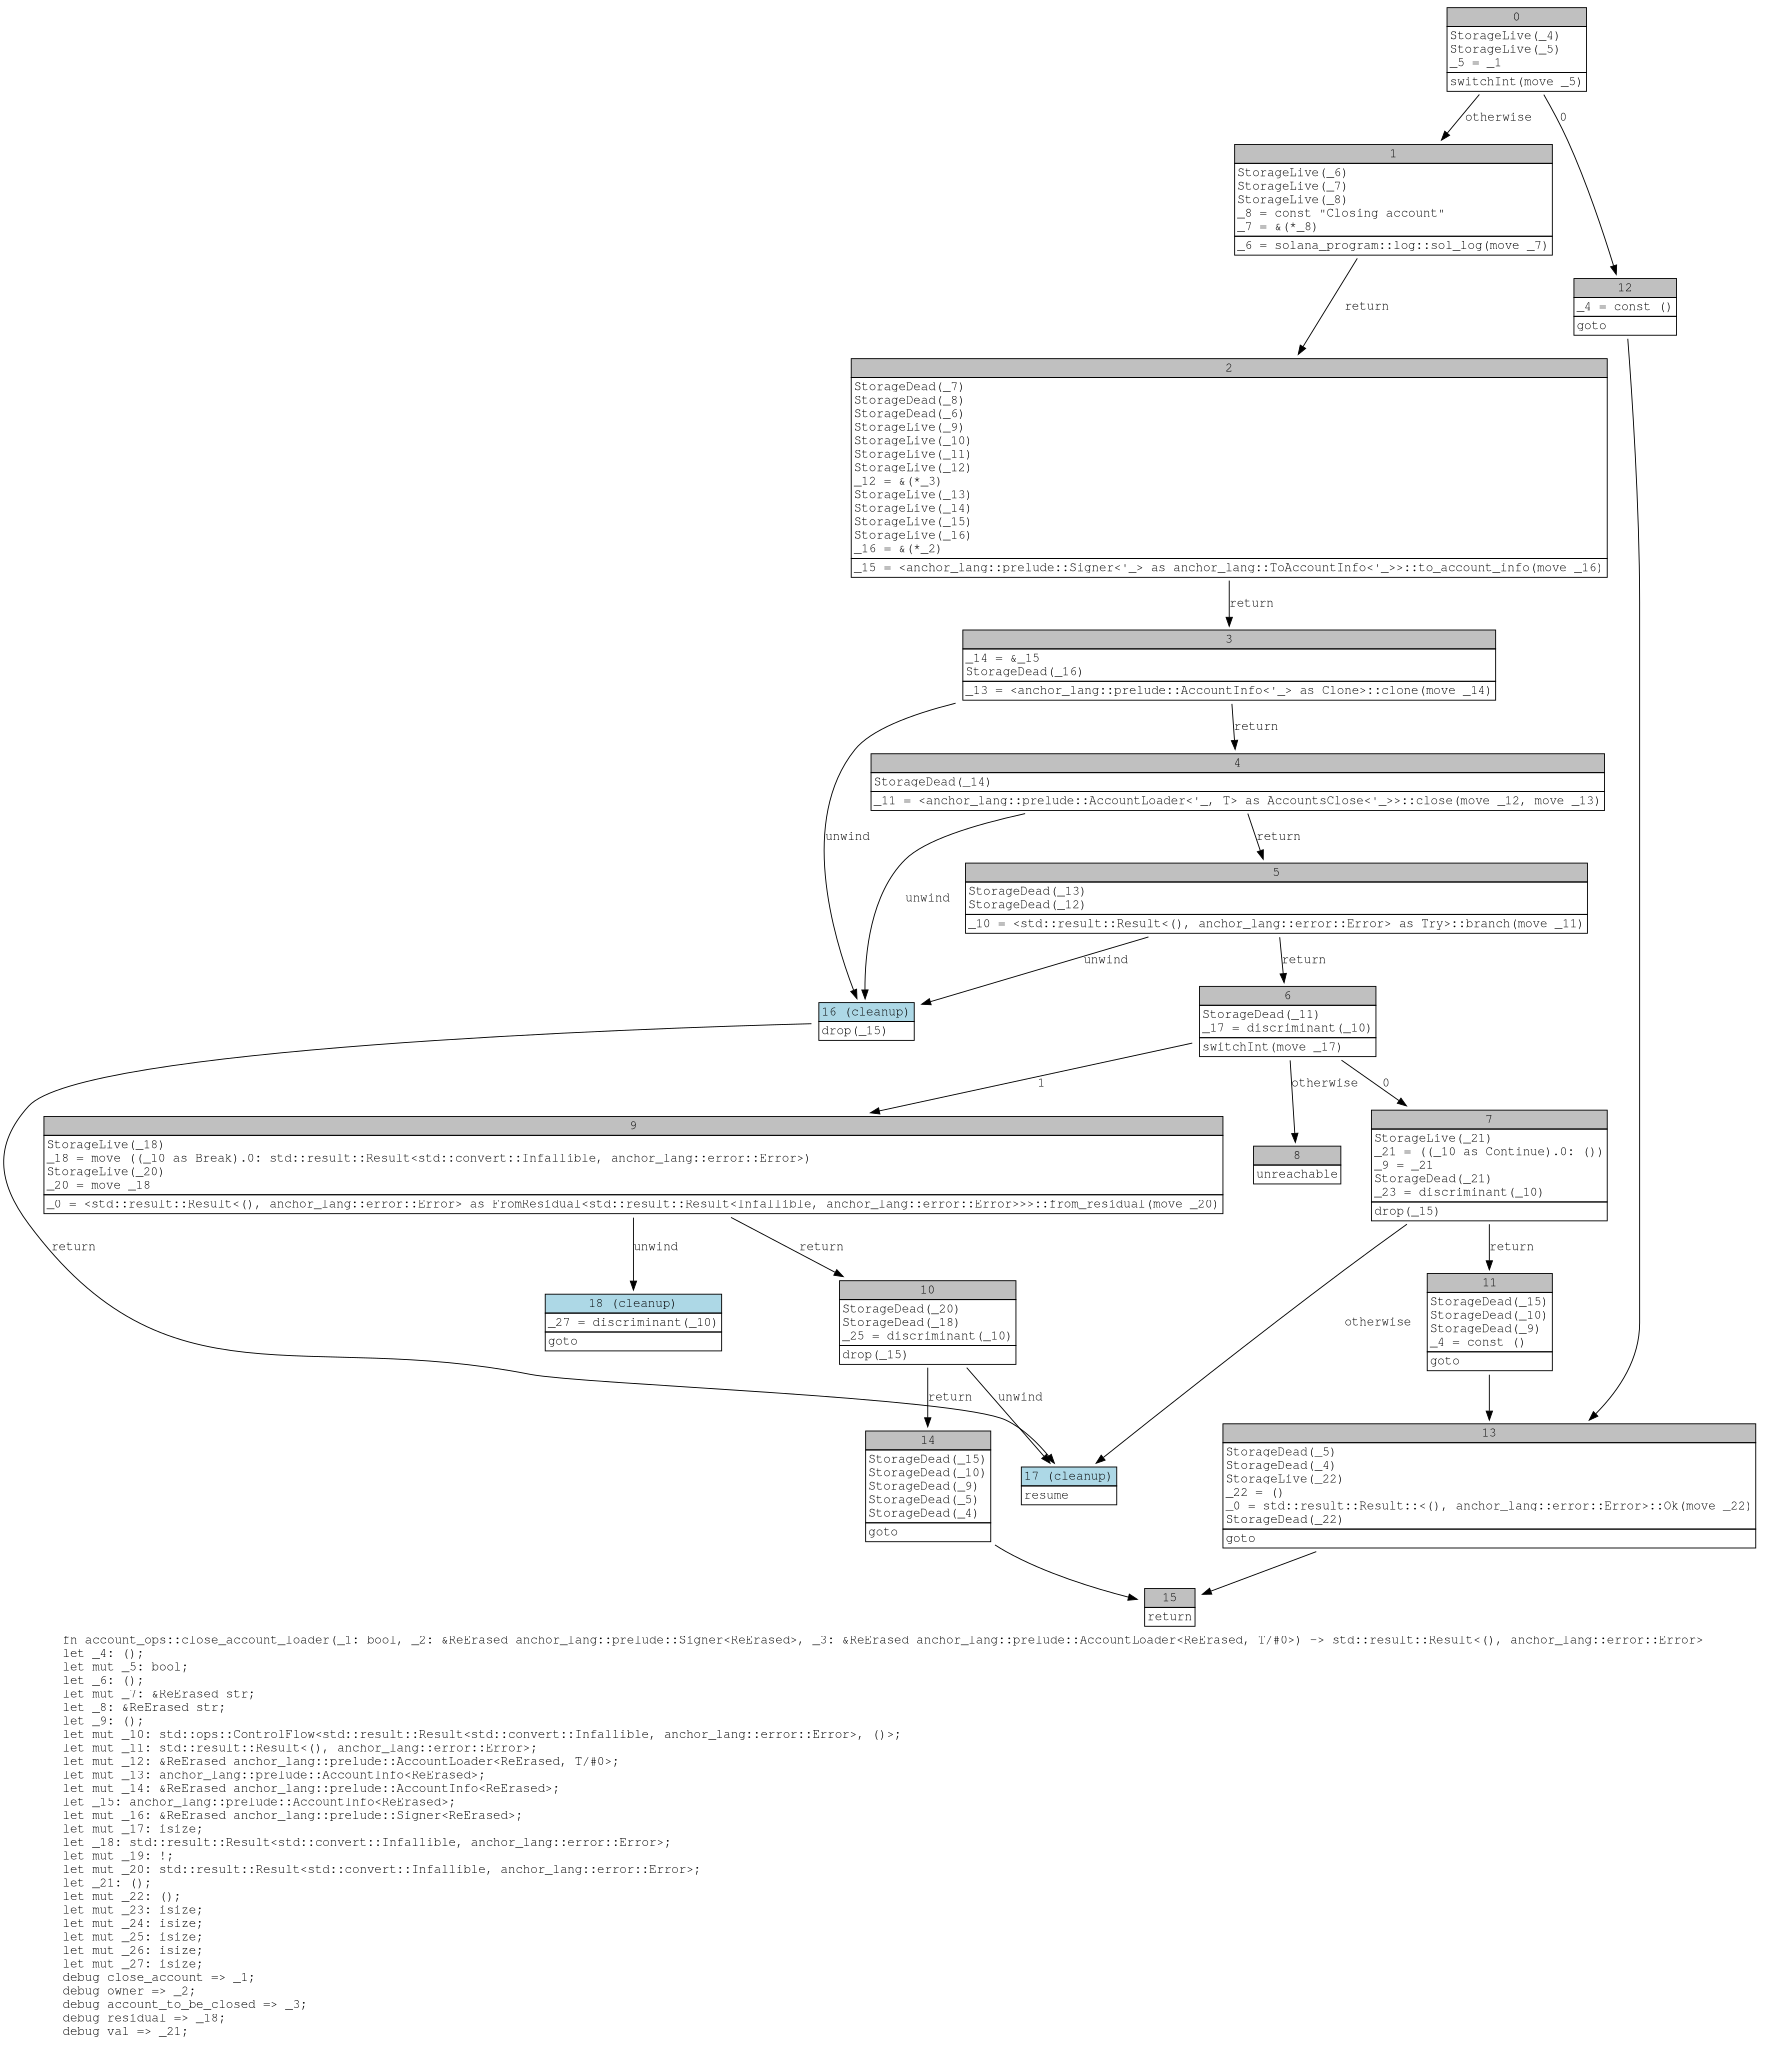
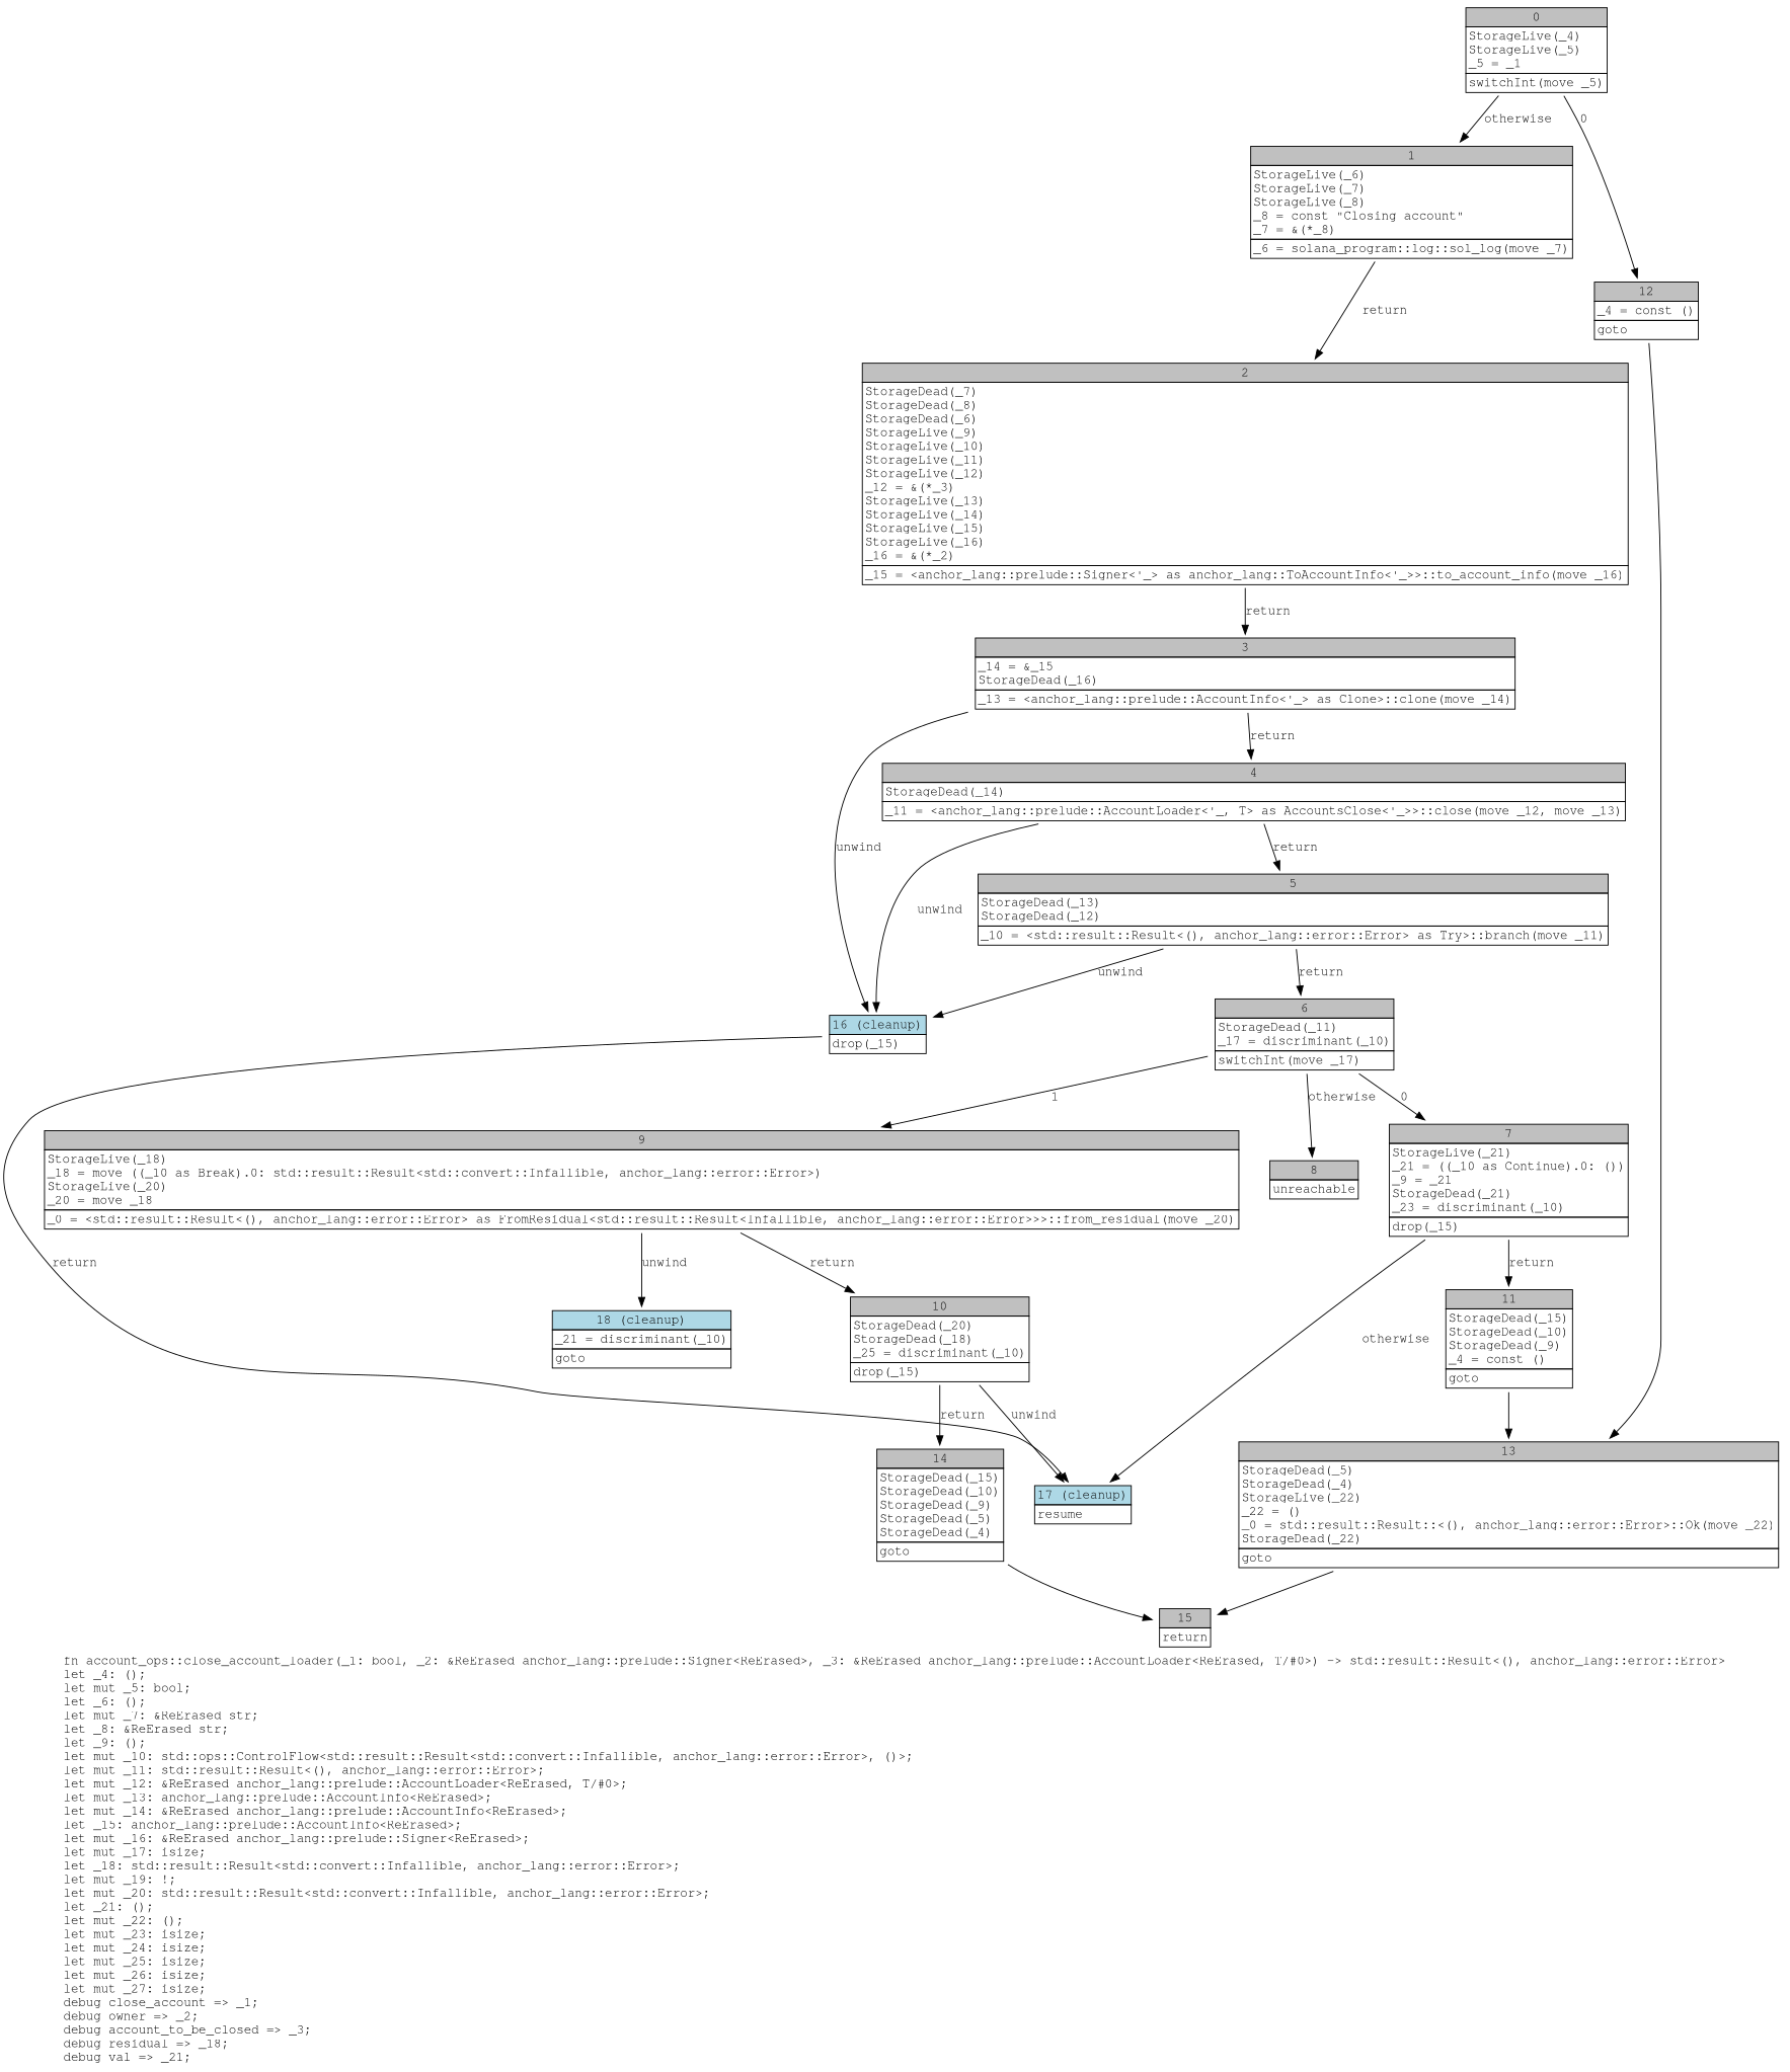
  digraph {
    fontname="Courier, monospace"
    label=<fn account_ops::close_account_loader(_1: bool, _2: &amp;ReErased anchor_lang::prelude::Signer&lt;ReErased&gt;, _3: &amp;ReErased anchor_lang::prelude::AccountLoader&lt;ReErased, T/#0&gt;) -&gt; std::result::Result&lt;(), anchor_lang::error::Error&gt;<br align="left"/>let _4: ();<br align="left"/>let mut _5: bool;<br align="left"/>let _6: ();<br align="left"/>let mut _7: &amp;ReErased str;<br align="left"/>let _8: &amp;ReErased str;<br align="left"/>let _9: ();<br align="left"/>let mut _10: std::ops::ControlFlow&lt;std::result::Result&lt;std::convert::Infallible, anchor_lang::error::Error&gt;, ()&gt;;<br align="left"/>let mut _11: std::result::Result&lt;(), anchor_lang::error::Error&gt;;<br align="left"/>let mut _12: &amp;ReErased anchor_lang::prelude::AccountLoader&lt;ReErased, T/#0&gt;;<br align="left"/>let mut _13: anchor_lang::prelude::AccountInfo&lt;ReErased&gt;;<br align="left"/>let mut _14: &amp;ReErased anchor_lang::prelude::AccountInfo&lt;ReErased&gt;;<br align="left"/>let _15: anchor_lang::prelude::AccountInfo&lt;ReErased&gt;;<br align="left"/>let mut _16: &amp;ReErased anchor_lang::prelude::Signer&lt;ReErased&gt;;<br align="left"/>let mut _17: isize;<br align="left"/>let _18: std::result::Result&lt;std::convert::Infallible, anchor_lang::error::Error&gt;;<br align="left"/>let mut _19: !;<br align="left"/>let mut _20: std::result::Result&lt;std::convert::Infallible, anchor_lang::error::Error&gt;;<br align="left"/>let _21: ();<br align="left"/>let mut _22: ();<br align="left"/>let mut _23: isize;<br align="left"/>let mut _24: isize;<br align="left"/>let mut _25: isize;<br align="left"/>let mut _26: isize;<br align="left"/>let mut _27: isize;<br align="left"/>debug close_account =&gt; _1;<br align="left"/>debug owner =&gt; _2;<br align="left"/>debug account_to_be_closed =&gt; _3;<br align="left"/>debug residual =&gt; _18;<br align="left"/>debug val =&gt; _21;<br align="left"/>>
    node [fontname="Courier, monospace" shape=none]
    edge [fontname="Courier, monospace"]
    n1 [label=<<table border="0" cellborder="1" cellspacing="0"><tr><td bgcolor="gray" align="center" colspan="1">0</td></tr><tr><td align="left" balign="left">StorageLive(_4)<br/>StorageLive(_5)<br/>_5 = _1<br/></td></tr><tr><td align="left">switchInt(move _5)</td></tr></table>>]
    n2 [label=<<table border="0" cellborder="1" cellspacing="0"><tr><td bgcolor="gray" align="center" colspan="1">1</td></tr><tr><td align="left" balign="left">StorageLive(_6)<br/>StorageLive(_7)<br/>StorageLive(_8)<br/>_8 = const &quot;Closing account&quot;<br/>_7 = &amp;(*_8)<br/></td></tr><tr><td align="left">_6 = solana_program::log::sol_log(move _7)</td></tr></table>>]
    n3 [label=<<table border="0" cellborder="1" cellspacing="0"><tr><td bgcolor="gray" align="center" colspan="1">12</td></tr><tr><td align="left" balign="left">_4 = const ()<br/></td></tr><tr><td align="left">goto</td></tr></table>>]
    n4 [label=<<table border="0" cellborder="1" cellspacing="0"><tr><td bgcolor="gray" align="center" colspan="1">2</td></tr><tr><td align="left" balign="left">StorageDead(_7)<br/>StorageDead(_8)<br/>StorageDead(_6)<br/>StorageLive(_9)<br/>StorageLive(_10)<br/>StorageLive(_11)<br/>StorageLive(_12)<br/>_12 = &amp;(*_3)<br/>StorageLive(_13)<br/>StorageLive(_14)<br/>StorageLive(_15)<br/>StorageLive(_16)<br/>_16 = &amp;(*_2)<br/></td></tr><tr><td align="left">_15 = &lt;anchor_lang::prelude::Signer&lt;'_&gt; as anchor_lang::ToAccountInfo&lt;'_&gt;&gt;::to_account_info(move _16)</td></tr></table>>]
    n5 [label=<<table border="0" cellborder="1" cellspacing="0"><tr><td bgcolor="gray" align="center" colspan="1">13</td></tr><tr><td align="left" balign="left">StorageDead(_5)<br/>StorageDead(_4)<br/>StorageLive(_22)<br/>_22 = ()<br/>_0 = std::result::Result::&lt;(), anchor_lang::error::Error&gt;::Ok(move _22)<br/>StorageDead(_22)<br/></td></tr><tr><td align="left">goto</td></tr></table>>]
    n6 [label=<<table border="0" cellborder="1" cellspacing="0"><tr><td bgcolor="gray" align="center" colspan="1">3</td></tr><tr><td align="left" balign="left">_14 = &amp;_15<br/>StorageDead(_16)<br/></td></tr><tr><td align="left">_13 = &lt;anchor_lang::prelude::AccountInfo&lt;'_&gt; as Clone&gt;::clone(move _14)</td></tr></table>>]
    n7 [label=<<table border="0" cellborder="1" cellspacing="0"><tr><td bgcolor="gray" align="center" colspan="1">4</td></tr><tr><td align="left" balign="left">StorageDead(_14)<br/></td></tr><tr><td align="left">_11 = &lt;anchor_lang::prelude::AccountLoader&lt;'_, T&gt; as AccountsClose&lt;'_&gt;&gt;::close(move _12, move _13)</td></tr></table>>]
    n8 [label=<<table border="0" cellborder="1" cellspacing="0"><tr><td bgcolor="lightblue" align="center" colspan="1">16 (cleanup)</td></tr><tr><td align="left">drop(_15)</td></tr></table>>]
    n9 [label=<<table border="0" cellborder="1" cellspacing="0"><tr><td bgcolor="gray" align="center" colspan="1">5</td></tr><tr><td align="left" balign="left">StorageDead(_13)<br/>StorageDead(_12)<br/></td></tr><tr><td align="left">_10 = &lt;std::result::Result&lt;(), anchor_lang::error::Error&gt; as Try&gt;::branch(move _11)</td></tr></table>>]
    n10 [label=<<table border="0" cellborder="1" cellspacing="0"><tr><td bgcolor="lightblue" align="center" colspan="1">17 (cleanup)</td></tr><tr><td align="left">resume</td></tr></table>>]
    n11 [label=<<table border="0" cellborder="1" cellspacing="0"><tr><td bgcolor="gray" align="center" colspan="1">6</td></tr><tr><td align="left" balign="left">StorageDead(_11)<br/>_17 = discriminant(_10)<br/></td></tr><tr><td align="left">switchInt(move _17)</td></tr></table>>]
    n12 [label=<<table border="0" cellborder="1" cellspacing="0"><tr><td bgcolor="gray" align="center" colspan="1">7</td></tr><tr><td align="left" balign="left">StorageLive(_21)<br/>_21 = ((_10 as Continue).0: ())<br/>_9 = _21<br/>StorageDead(_21)<br/>_23 = discriminant(_10)<br/></td></tr><tr><td align="left">drop(_15)</td></tr></table>>]
    n13 [label=<<table border="0" cellborder="1" cellspacing="0"><tr><td bgcolor="gray" align="center" colspan="1">8</td></tr><tr><td align="left">unreachable</td></tr></table>>]
    n14 [label=<<table border="0" cellborder="1" cellspacing="0"><tr><td bgcolor="gray" align="center" colspan="1">9</td></tr><tr><td align="left" balign="left">StorageLive(_18)<br/>_18 = move ((_10 as Break).0: std::result::Result&lt;std::convert::Infallible, anchor_lang::error::Error&gt;)<br/>StorageLive(_20)<br/>_20 = move _18<br/></td></tr><tr><td align="left">_0 = &lt;std::result::Result&lt;(), anchor_lang::error::Error&gt; as FromResidual&lt;std::result::Result&lt;Infallible, anchor_lang::error::Error&gt;&gt;&gt;::from_residual(move _20)</td></tr></table>>]
    n15 [label=<<table border="0" cellborder="1" cellspacing="0"><tr><td bgcolor="gray" align="center" colspan="1">11</td></tr><tr><td align="left" balign="left">StorageDead(_15)<br/>StorageDead(_10)<br/>StorageDead(_9)<br/>_4 = const ()<br/></td></tr><tr><td align="left">goto</td></tr></table>>]
    n16 [label=<<table border="0" cellborder="1" cellspacing="0"><tr><td bgcolor="gray" align="center" colspan="1">10</td></tr><tr><td align="left" balign="left">StorageDead(_20)<br/>StorageDead(_18)<br/>_25 = discriminant(_10)<br/></td></tr><tr><td align="left">drop(_15)</td></tr></table>>]
-   n17 [label=<<table border="0" cellborder="1" cellspacing="0"><tr><td bgcolor="lightblue" align="center" colspan="1">18 (cleanup)</td></tr><tr><td align="left" balign="left">_27 = discriminant(_10)<br/></td></tr><tr><td align="left">goto</td></tr></table>>]
+   n17 [label=<<table border="0" cellborder="1" cellspacing="0"><tr><td bgcolor="lightblue" align="center" colspan="1">18 (cleanup)</td></tr><tr><td align="left" balign="left">_21 = discriminant(_10)<br/></td></tr><tr><td align="left">goto</td></tr></table>>]
    n18 [label=<<table border="0" cellborder="1" cellspacing="0"><tr><td bgcolor="gray" align="center" colspan="1">14</td></tr><tr><td align="left" balign="left">StorageDead(_15)<br/>StorageDead(_10)<br/>StorageDead(_9)<br/>StorageDead(_5)<br/>StorageDead(_4)<br/></td></tr><tr><td align="left">goto</td></tr></table>>]
    n19 [label=<<table border="0" cellborder="1" cellspacing="0"><tr><td bgcolor="gray" align="center" colspan="1">15</td></tr><tr><td align="left">return</td></tr></table>>]
    n1 -> n2 [label=otherwise]
    n1 -> n3 [label=0]
    n2 -> n4 [label=return]
    n3 -> n5
    n4 -> n6 [label=return]
    n5 -> n19
    n6 -> n7 [label=return]
    n6 -> n8 [label=unwind]
    n7 -> n8 [label=unwind]
    n7 -> n9 [label=return]
    n8 -> n10 [label=return]
    n9 -> n8 [label=unwind]
    n9 -> n11 [label=return]
    n11 -> n12 [label=0]
    n11 -> n13 [label=otherwise]
    n11 -> n14 [label=1]
    n12 -> n10 [label=otherwise]
    n12 -> n15 [label=return]
    n14 -> n16 [label=return]
    n14 -> n17 [label=unwind]
    n15 -> n5
    n16 -> n10 [label=unwind]
    n16 -> n18 [label=return]
    n18 -> n19
  }
